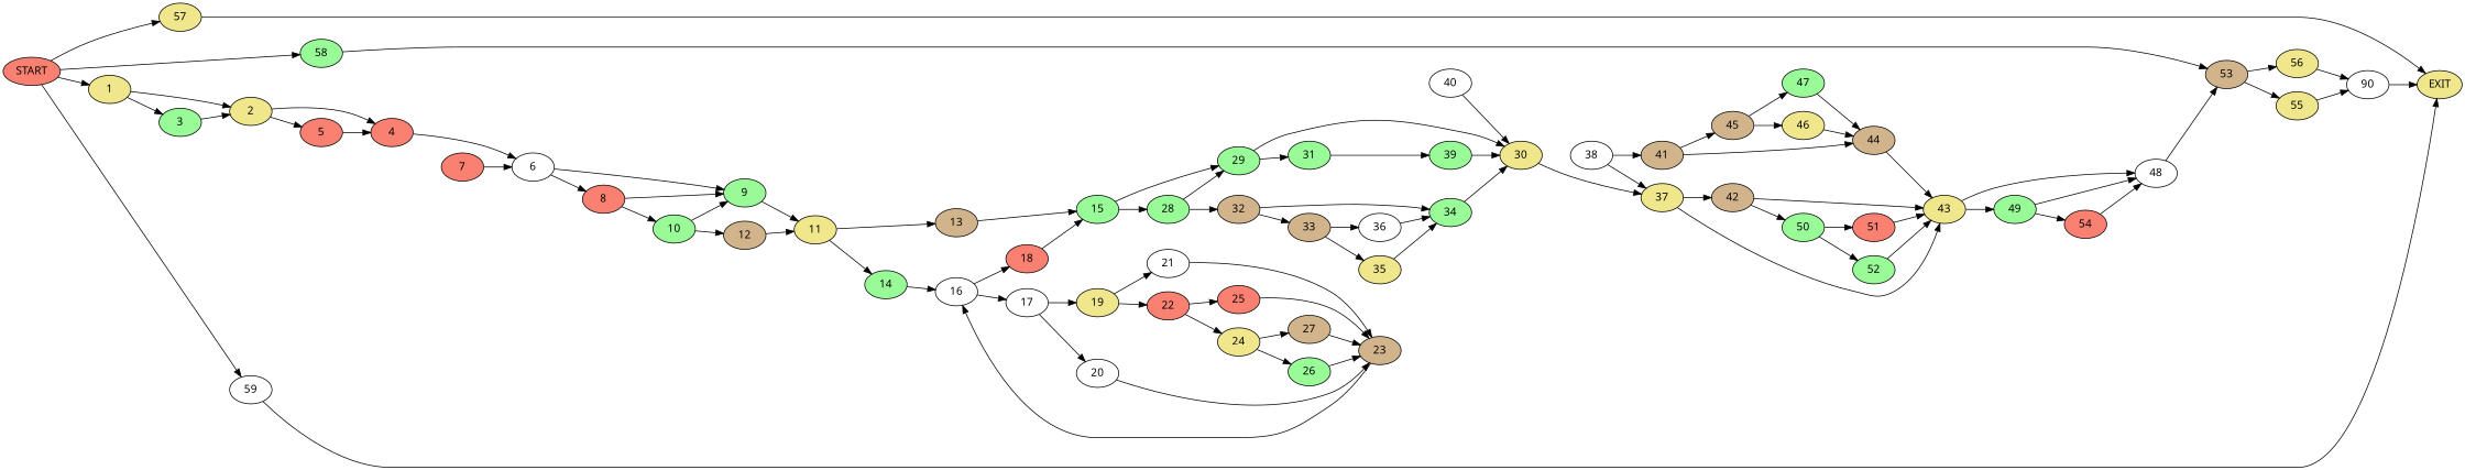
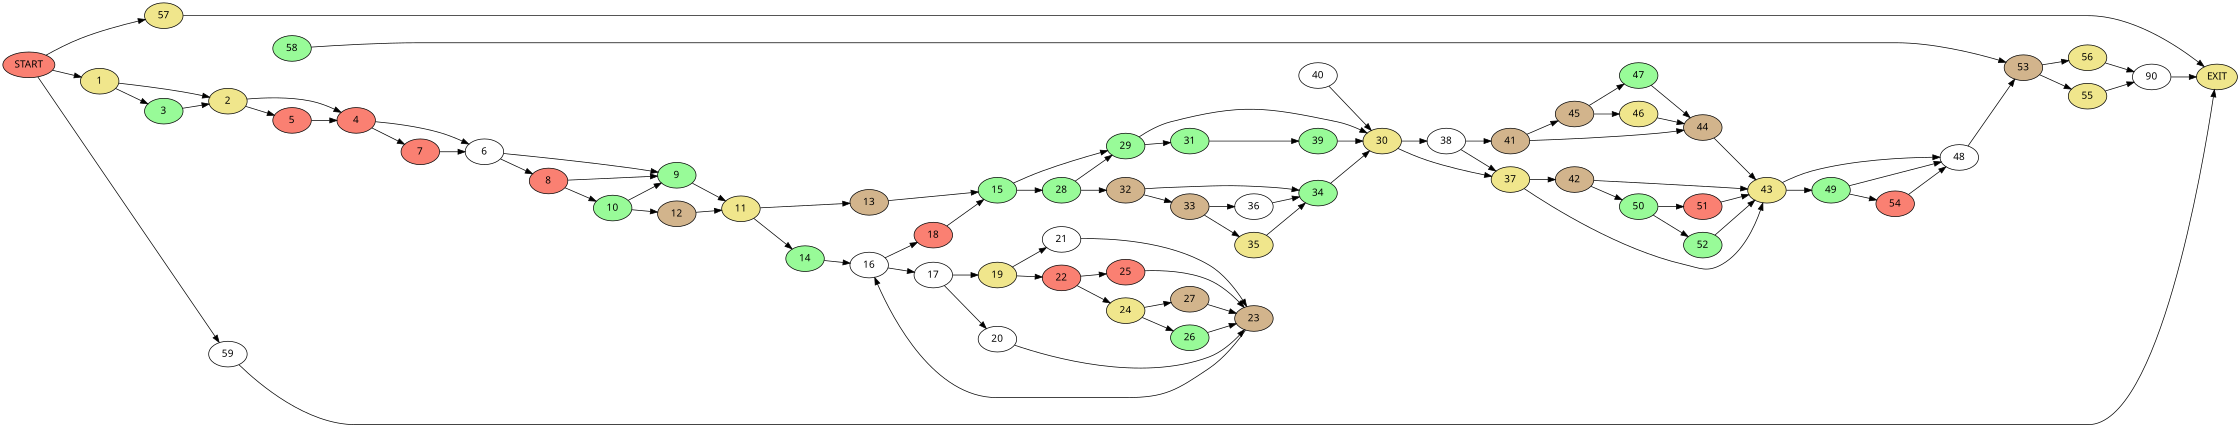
  digraph {
    fontname="Noto Sans"
    rankdir=LR
    node [fillcolor=palegreen fontname="Noto Sans" style=filled]
    edge [fontname="Noto Sans"]
    n1 [fillcolor=salmon label=START]
    1 [fillcolor=khaki]
    57 [fillcolor=khaki]
    58
    59 [fillcolor=white]
    2 [fillcolor=khaki]
    3
    n8 [fillcolor=khaki label=EXIT]
    53 [fillcolor=tan]
    4 [fillcolor=salmon]
    5 [fillcolor=salmon]
    6 [fillcolor=white]
    7 [fillcolor=salmon]
    8 [fillcolor=salmon]
    9
    10
    11 [fillcolor=khaki]
    12 [fillcolor=tan]
    13 [fillcolor=tan]
    14
    15
    16 [fillcolor=white]
    28
    29
    17 [fillcolor=white]
    18 [fillcolor=salmon]
    32 [fillcolor=tan]
    30 [fillcolor=khaki]
    31
    19 [fillcolor=khaki]
    20 [fillcolor=white]
    21 [fillcolor=white]
    22 [fillcolor=salmon]
    23 [fillcolor=tan]
    24 [fillcolor=khaki]
    25 [fillcolor=salmon]
    26
    27 [fillcolor=tan]
    33 [fillcolor=tan]
    34
    37 [fillcolor=khaki]
    38 [fillcolor=white]
    39
    42 [fillcolor=tan]
    43 [fillcolor=khaki]
    41 [fillcolor=tan]
    40 [fillcolor=white]
    35 [fillcolor=khaki]
    36 [fillcolor=white]
    50
    48 [fillcolor=white]
    49
    44 [fillcolor=tan]
    45 [fillcolor=tan]
    46 [fillcolor=khaki]
    47
    51 [fillcolor=salmon]
    52
    54 [fillcolor=salmon]
    55 [fillcolor=khaki]
    56 [fillcolor=khaki]
    n62 [fillcolor=white label=90]
    n1 -> 1
    n1 -> 57
-   n1 -> 58
    n1 -> 59
    1 -> 2
    1 -> 3
    57 -> n8
    58 -> 53
    59 -> n8
    2 -> 4
    2 -> 5
    3 -> 2
    53 -> 55
    53 -> 56
    4 -> 6
+   4 -> 7
    5 -> 4
    6 -> 8
    6 -> 9
    7 -> 6
    8 -> 9
    8 -> 10
    9 -> 11
    10 -> 9
    10 -> 12
    11 -> 13
    11 -> 14
    12 -> 11
    13 -> 15
    14 -> 16
    15 -> 28
    15 -> 29
    16 -> 17
    16 -> 18
    28 -> 29
    28 -> 32
    29 -> 30
    29 -> 31
    17 -> 19
    17 -> 20
    18 -> 15
    32 -> 33
    32 -> 34
    30 -> 37
+   30 -> 38
    31 -> 39
    19 -> 21
    19 -> 22
    20 -> 23
    21 -> 23
    22 -> 24
    22 -> 25
    23 -> 16
    24 -> 26
    24 -> 27
    25 -> 23
    26 -> 23
    27 -> 23
    33 -> 35
    33 -> 36
    34 -> 30
    37 -> 42
    37 -> 43
    38 -> 37
    38 -> 41
    39 -> 30
    42 -> 43
    42 -> 50
    43 -> 48
    43 -> 49
    41 -> 44
    41 -> 45
    40 -> 30
    35 -> 34
    36 -> 34
    50 -> 51
    50 -> 52
    48 -> 53
    49 -> 48
    49 -> 54
    44 -> 43
    45 -> 46
    45 -> 47
    46 -> 44
    47 -> 44
    51 -> 43
    52 -> 43
    54 -> 48
    55 -> n62
    56 -> n62
    n62 -> n8
  }
